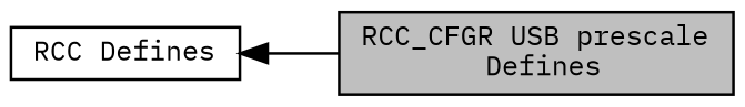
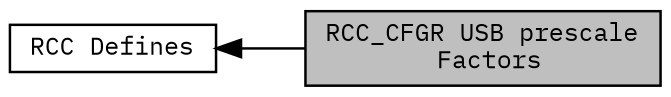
  digraph {
    rankdir=LR
    fontname="IBM Plex Mono"
    node [color=black fontname="IBM Plex Mono" fontsize=10 shape=record style=filled]
-   n1 [fillcolor=grey75 fontcolor=black height=0.2 label="RCC_CFGR USB prescale\l Defines" width=0.4]
+   n1 [fillcolor=grey75 fontcolor=black height=0.2 label="RCC_CFGR USB prescale\l Factors" width=0.4]
    n2 [fillcolor=white height=0.2 label="RCC Defines" width=0.4]
    n2 -> n1 [dir=back fontname="IBM Plex Mono" fontsize=10 labelfontname=Helvetica labelfontsize=10 shape=plaintext style=solid]
  }
